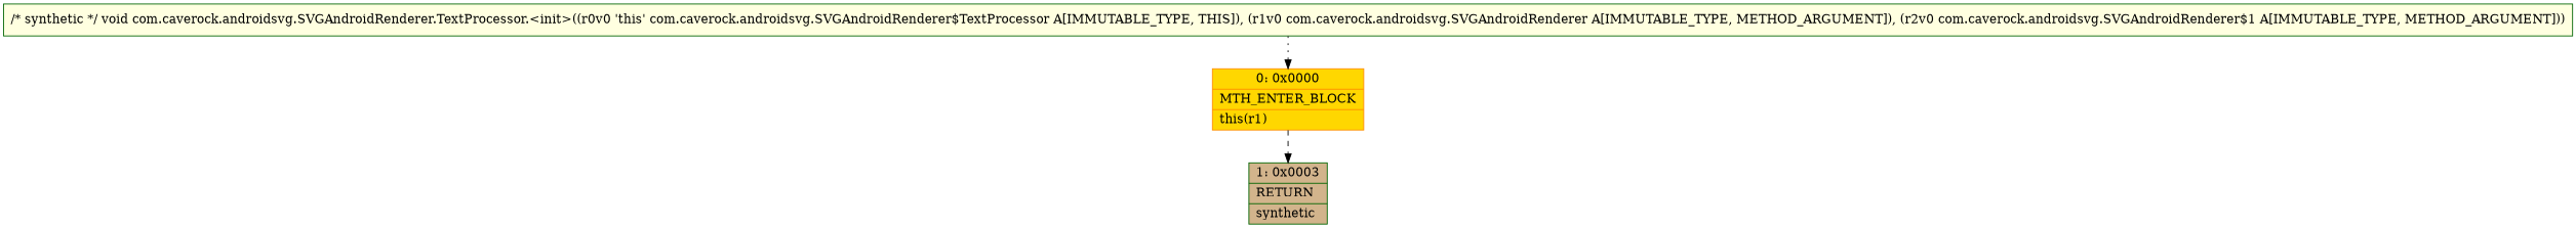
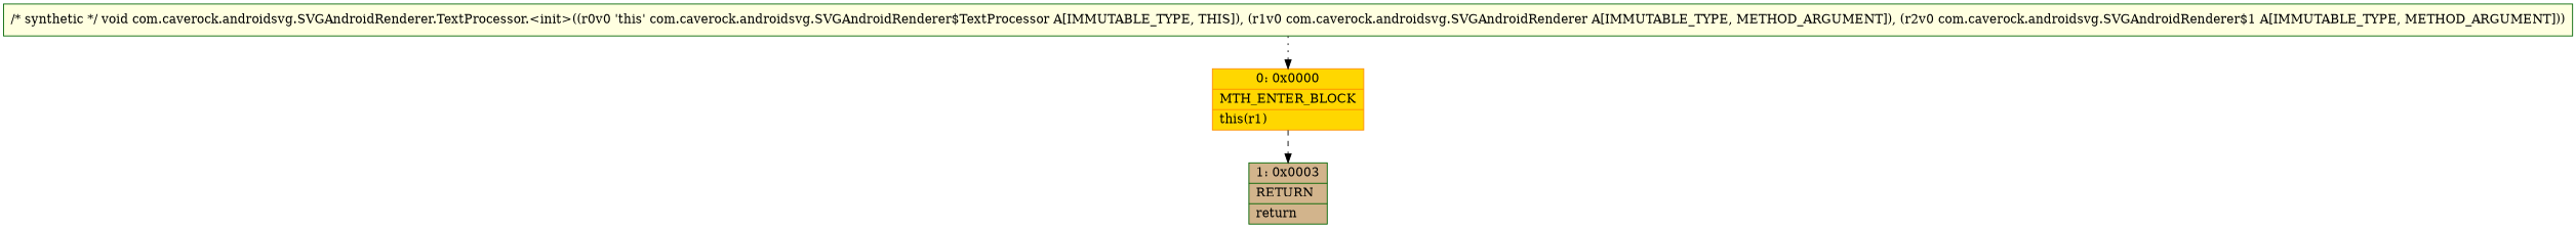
  digraph {
    node [shape=record style=filled color=darkgreen]
    n1 [label="{0\:\ 0x0000|MTH_ENTER_BLOCK\l|this(r1)\l}" fillcolor=gold color=darkorange]
-   n2 [label="{1\:\ 0x0003|RETURN\l|synthetic\l}" fillcolor=tan]
+   n2 [label="{1\:\ 0x0003|RETURN\l|return\l}" fillcolor=tan]
    n3 [label="{\/* synthetic *\/ void com.caverock.androidsvg.SVGAndroidRenderer.TextProcessor.\<init\>((r0v0 'this' com.caverock.androidsvg.SVGAndroidRenderer$TextProcessor A[IMMUTABLE_TYPE, THIS]), (r1v0 com.caverock.androidsvg.SVGAndroidRenderer A[IMMUTABLE_TYPE, METHOD_ARGUMENT]), (r2v0 com.caverock.androidsvg.SVGAndroidRenderer$1 A[IMMUTABLE_TYPE, METHOD_ARGUMENT])) }" fillcolor=lightyellow]
    n1 -> n2 [style=dashed]
    n3 -> n1 [style=dotted]
  }
